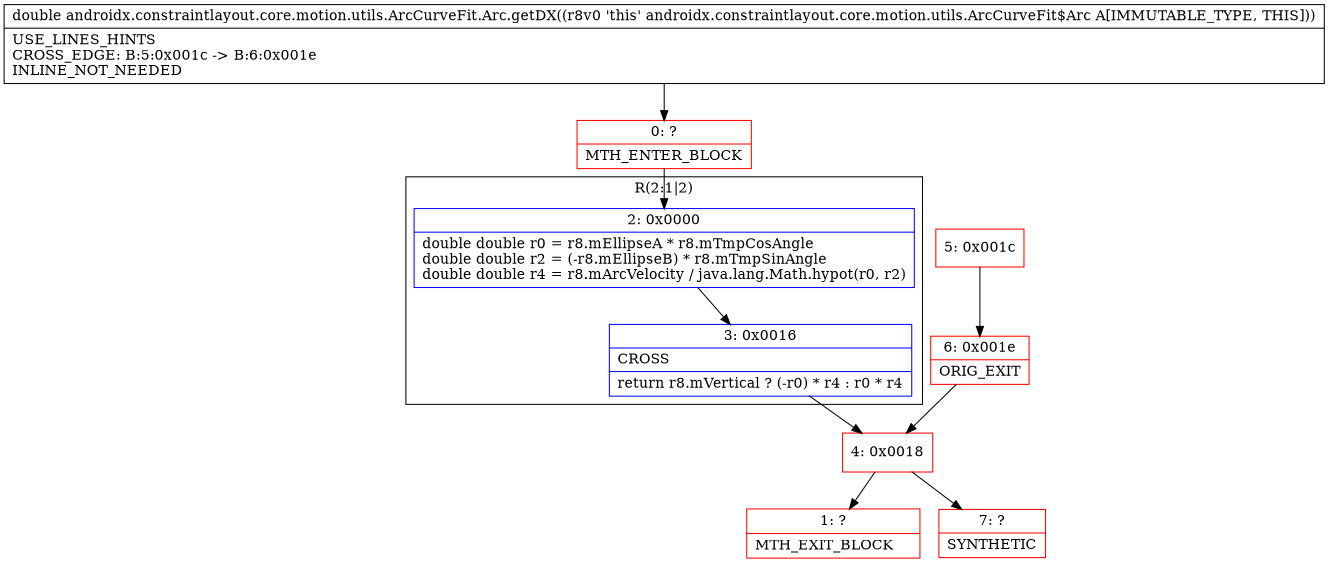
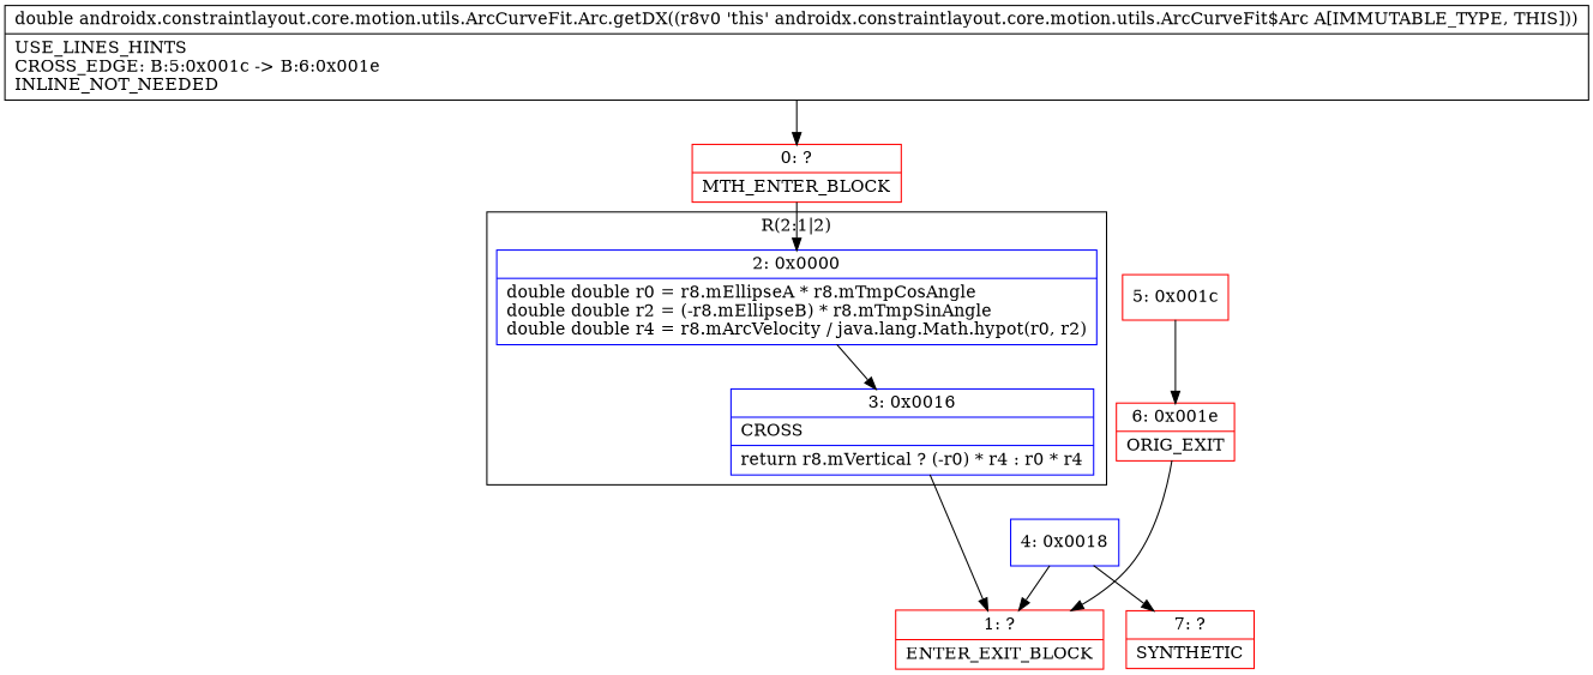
  digraph {
    node [color=red shape=record]
    n1 [color=blue label="{2\:\ 0x0000|double double r0 = r8.mEllipseA * r8.mTmpCosAngle\ldouble double r2 = (\-r8.mEllipseB) * r8.mTmpSinAngle\ldouble double r4 = r8.mArcVelocity \/ java.lang.Math.hypot(r0, r2)\l}"]
    n2 [color=blue label="{3\:\ 0x0016|CROSS\l|return r8.mVertical ? (\-r0) * r4 : r0 * r4\l}"]
-   n3 [label="{4\:\ 0x0018}"]
+   n3 [color=blue label="{4\:\ 0x0018}"]
    n4 [label="{7\:\ ?|SYNTHETIC\l}"]
-   n5 [label="{1\:\ ?|MTH_EXIT_BLOCK\l}"]
+   n5 [label="{1\:\ ?|ENTER_EXIT_BLOCK\l}"]
    n6 [label="{5\:\ 0x001c}"]
    n7 [label="{6\:\ 0x001e|ORIG_EXIT\l}"]
    n8 [label="{0\:\ ?|MTH_ENTER_BLOCK\l}"]
    n9 [label="{double androidx.constraintlayout.core.motion.utils.ArcCurveFit.Arc.getDX((r8v0 'this' androidx.constraintlayout.core.motion.utils.ArcCurveFit$Arc A[IMMUTABLE_TYPE, THIS]))  | USE_LINES_HINTS\lCROSS_EDGE: B:5:0x001c \-\> B:6:0x001e\lINLINE_NOT_NEEDED\l}" color=""]
    subgraph cluster_1 {
      label="R(2:1|2)"
      n1
      n2
    }
    n1 -> n2
-   n2 -> n3
+   n2 -> n5
    n3 -> n4
    n3 -> n5
    n6 -> n7
-   n7 -> n3
+   n7 -> n5
    n8 -> n1
    n9 -> n8
  }
